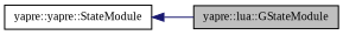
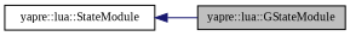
  digraph {
    rankdir=LR
    fontname="Liberation Serif"
    node [color=black fontname="Liberation Serif" fontsize=10 shape=record]
    n1 [fillcolor=grey75 fontcolor=black height=0.2 label="yapre::lua::GStateModule" style=filled width=0.4]
-   n2 [height=0.2 label="yapre::yapre::StateModule" width=0.4]
+   n2 [height=0.2 label="yapre::lua::StateModule" width=0.4]
    n2 -> n1 [color=midnightblue dir=back fontname="Liberation Serif" fontsize=10 labelfontname=Helvetica labelfontsize=10 style=solid]
  }
